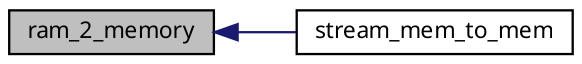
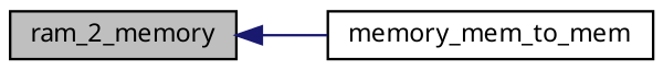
  digraph {
    rankdir=LR
    node [color=black fontname="FreeSans.ttf" fontsize=10 shape=record style=filled]
    n1 [fillcolor=grey75 fontcolor=black height=0.2 label=ram_2_memory width=0.4]
-   n2 [fillcolor=white height=0.2 label=stream_mem_to_mem width=0.4]
+   n2 [fillcolor=white height=0.2 label=memory_mem_to_mem width=0.4]
    n1 -> n2 [color=midnightblue dir=back fontname="FreeSans.ttf" fontsize=10 labelfontname="FreeSans.ttf" labelfontsize=10 style=solid]
  }
